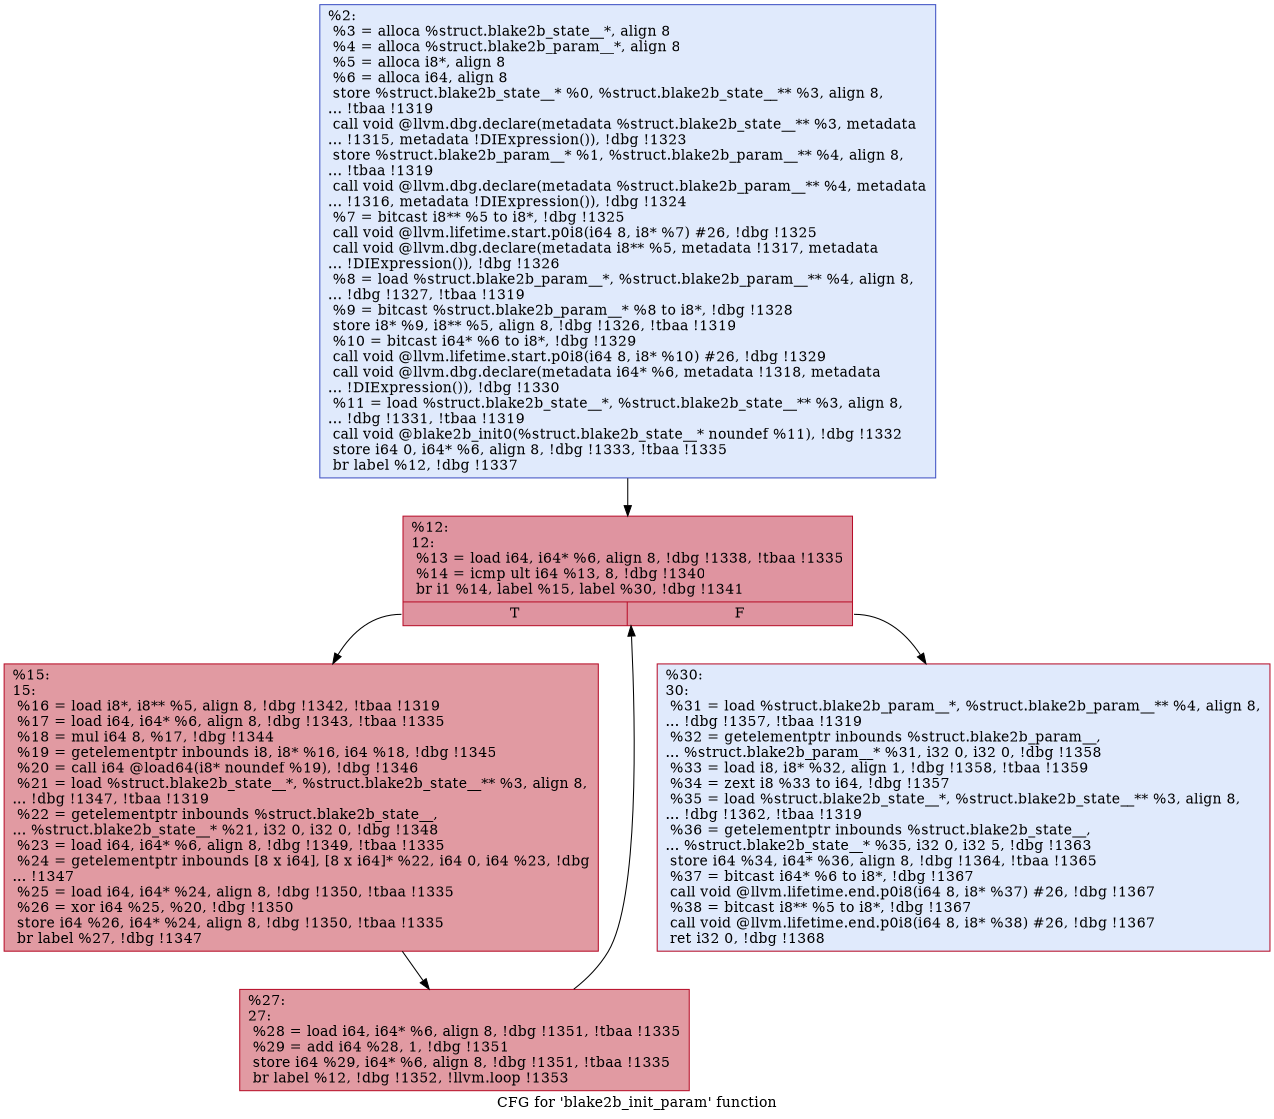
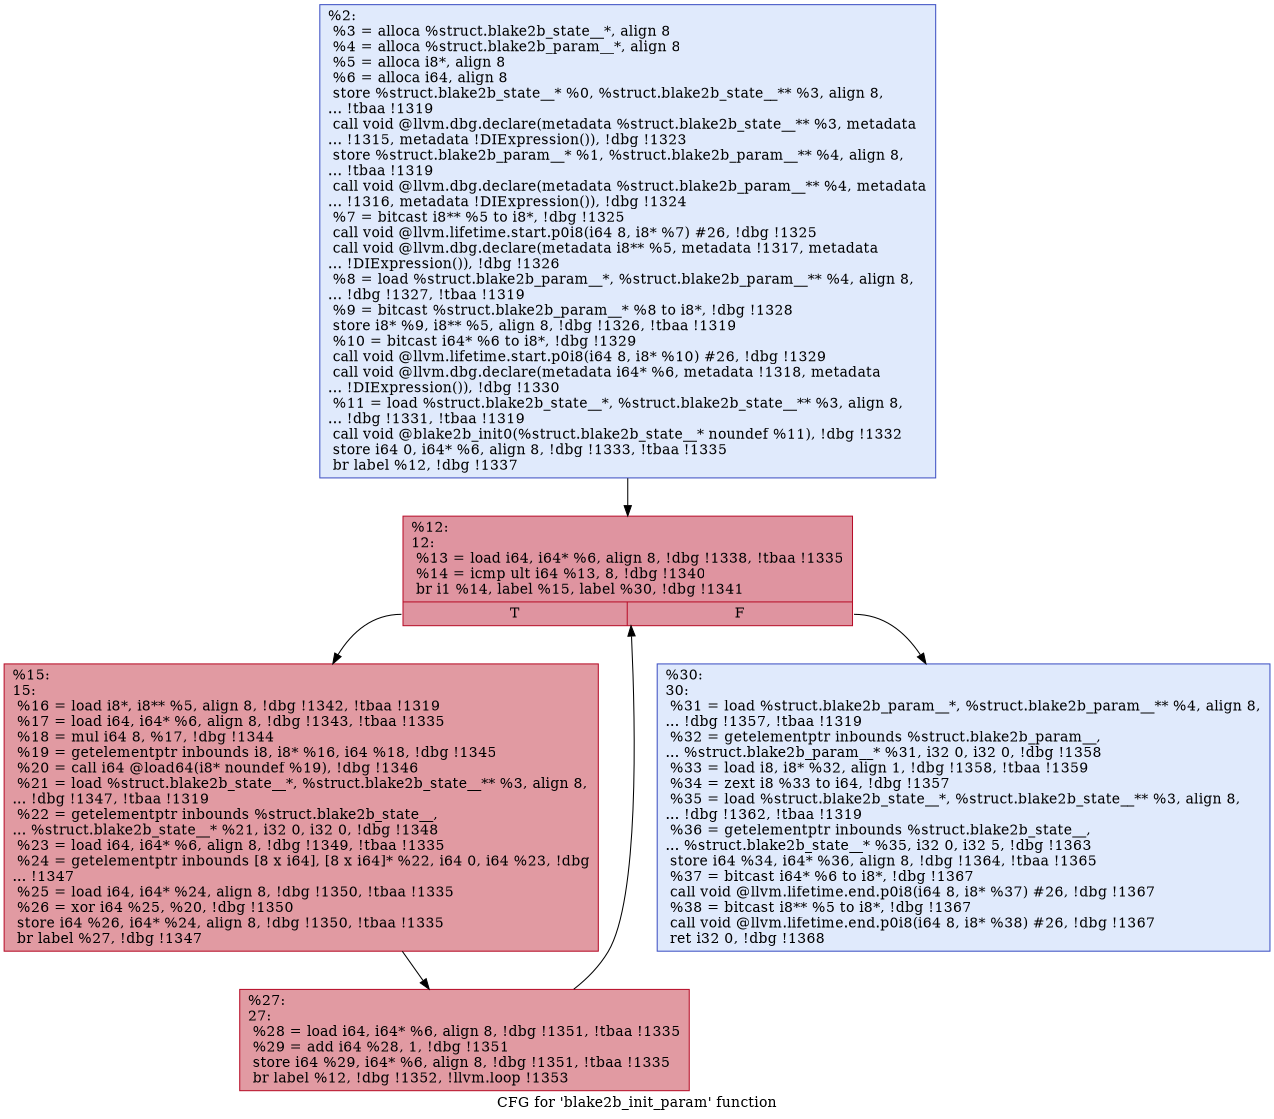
  digraph {
    label="CFG for 'blake2b_init_param' function"
    node [color="#b70d28ff" fillcolor="#b9d0f970" shape=record style=filled]
    n1 [color="#3d50c3ff" label="{%2:\l  %3 = alloca %struct.blake2b_state__*, align 8\l  %4 = alloca %struct.blake2b_param__*, align 8\l  %5 = alloca i8*, align 8\l  %6 = alloca i64, align 8\l  store %struct.blake2b_state__* %0, %struct.blake2b_state__** %3, align 8,\l... !tbaa !1319\l  call void @llvm.dbg.declare(metadata %struct.blake2b_state__** %3, metadata\l... !1315, metadata !DIExpression()), !dbg !1323\l  store %struct.blake2b_param__* %1, %struct.blake2b_param__** %4, align 8,\l... !tbaa !1319\l  call void @llvm.dbg.declare(metadata %struct.blake2b_param__** %4, metadata\l... !1316, metadata !DIExpression()), !dbg !1324\l  %7 = bitcast i8** %5 to i8*, !dbg !1325\l  call void @llvm.lifetime.start.p0i8(i64 8, i8* %7) #26, !dbg !1325\l  call void @llvm.dbg.declare(metadata i8** %5, metadata !1317, metadata\l... !DIExpression()), !dbg !1326\l  %8 = load %struct.blake2b_param__*, %struct.blake2b_param__** %4, align 8,\l... !dbg !1327, !tbaa !1319\l  %9 = bitcast %struct.blake2b_param__* %8 to i8*, !dbg !1328\l  store i8* %9, i8** %5, align 8, !dbg !1326, !tbaa !1319\l  %10 = bitcast i64* %6 to i8*, !dbg !1329\l  call void @llvm.lifetime.start.p0i8(i64 8, i8* %10) #26, !dbg !1329\l  call void @llvm.dbg.declare(metadata i64* %6, metadata !1318, metadata\l... !DIExpression()), !dbg !1330\l  %11 = load %struct.blake2b_state__*, %struct.blake2b_state__** %3, align 8,\l... !dbg !1331, !tbaa !1319\l  call void @blake2b_init0(%struct.blake2b_state__* noundef %11), !dbg !1332\l  store i64 0, i64* %6, align 8, !dbg !1333, !tbaa !1335\l  br label %12, !dbg !1337\l}"]
    n2 [fillcolor="#b70d2870" label="{%12:\l12:                                               \l  %13 = load i64, i64* %6, align 8, !dbg !1338, !tbaa !1335\l  %14 = icmp ult i64 %13, 8, !dbg !1340\l  br i1 %14, label %15, label %30, !dbg !1341\l|{<s0>T|<s1>F}}"]
    n3 [fillcolor="#bb1b2c70" label="{%15:\l15:                                               \l  %16 = load i8*, i8** %5, align 8, !dbg !1342, !tbaa !1319\l  %17 = load i64, i64* %6, align 8, !dbg !1343, !tbaa !1335\l  %18 = mul i64 8, %17, !dbg !1344\l  %19 = getelementptr inbounds i8, i8* %16, i64 %18, !dbg !1345\l  %20 = call i64 @load64(i8* noundef %19), !dbg !1346\l  %21 = load %struct.blake2b_state__*, %struct.blake2b_state__** %3, align 8,\l... !dbg !1347, !tbaa !1319\l  %22 = getelementptr inbounds %struct.blake2b_state__,\l... %struct.blake2b_state__* %21, i32 0, i32 0, !dbg !1348\l  %23 = load i64, i64* %6, align 8, !dbg !1349, !tbaa !1335\l  %24 = getelementptr inbounds [8 x i64], [8 x i64]* %22, i64 0, i64 %23, !dbg\l... !1347\l  %25 = load i64, i64* %24, align 8, !dbg !1350, !tbaa !1335\l  %26 = xor i64 %25, %20, !dbg !1350\l  store i64 %26, i64* %24, align 8, !dbg !1350, !tbaa !1335\l  br label %27, !dbg !1347\l}"]
-   n4 [label="{%30:\l30:                                               \l  %31 = load %struct.blake2b_param__*, %struct.blake2b_param__** %4, align 8,\l... !dbg !1357, !tbaa !1319\l  %32 = getelementptr inbounds %struct.blake2b_param__,\l... %struct.blake2b_param__* %31, i32 0, i32 0, !dbg !1358\l  %33 = load i8, i8* %32, align 1, !dbg !1358, !tbaa !1359\l  %34 = zext i8 %33 to i64, !dbg !1357\l  %35 = load %struct.blake2b_state__*, %struct.blake2b_state__** %3, align 8,\l... !dbg !1362, !tbaa !1319\l  %36 = getelementptr inbounds %struct.blake2b_state__,\l... %struct.blake2b_state__* %35, i32 0, i32 5, !dbg !1363\l  store i64 %34, i64* %36, align 8, !dbg !1364, !tbaa !1365\l  %37 = bitcast i64* %6 to i8*, !dbg !1367\l  call void @llvm.lifetime.end.p0i8(i64 8, i8* %37) #26, !dbg !1367\l  %38 = bitcast i8** %5 to i8*, !dbg !1367\l  call void @llvm.lifetime.end.p0i8(i64 8, i8* %38) #26, !dbg !1367\l  ret i32 0, !dbg !1368\l}"]
+   n4 [color="#3d50c3ff" label="{%30:\l30:                                               \l  %31 = load %struct.blake2b_param__*, %struct.blake2b_param__** %4, align 8,\l... !dbg !1357, !tbaa !1319\l  %32 = getelementptr inbounds %struct.blake2b_param__,\l... %struct.blake2b_param__* %31, i32 0, i32 0, !dbg !1358\l  %33 = load i8, i8* %32, align 1, !dbg !1358, !tbaa !1359\l  %34 = zext i8 %33 to i64, !dbg !1357\l  %35 = load %struct.blake2b_state__*, %struct.blake2b_state__** %3, align 8,\l... !dbg !1362, !tbaa !1319\l  %36 = getelementptr inbounds %struct.blake2b_state__,\l... %struct.blake2b_state__* %35, i32 0, i32 5, !dbg !1363\l  store i64 %34, i64* %36, align 8, !dbg !1364, !tbaa !1365\l  %37 = bitcast i64* %6 to i8*, !dbg !1367\l  call void @llvm.lifetime.end.p0i8(i64 8, i8* %37) #26, !dbg !1367\l  %38 = bitcast i8** %5 to i8*, !dbg !1367\l  call void @llvm.lifetime.end.p0i8(i64 8, i8* %38) #26, !dbg !1367\l  ret i32 0, !dbg !1368\l}"]
    n5 [fillcolor="#bb1b2c70" label="{%27:\l27:                                               \l  %28 = load i64, i64* %6, align 8, !dbg !1351, !tbaa !1335\l  %29 = add i64 %28, 1, !dbg !1351\l  store i64 %29, i64* %6, align 8, !dbg !1351, !tbaa !1335\l  br label %12, !dbg !1352, !llvm.loop !1353\l}"]
    n1 -> n2
    n2 -> n3 [tailport=s0]
    n2 -> n4 [tailport=s1]
    n3 -> n5
    n5 -> n2
  }
